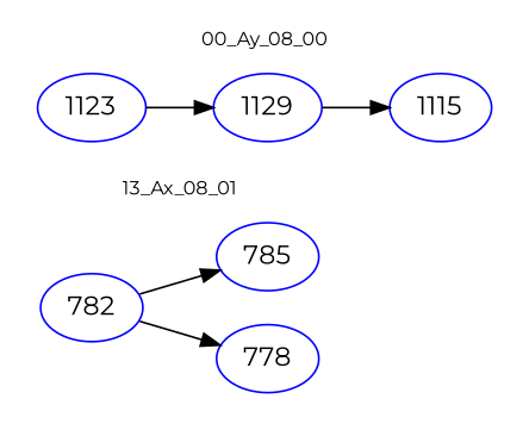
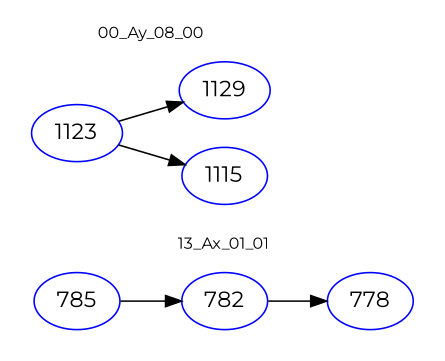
  digraph {
    fontname=Montserrat
    rankdir=LR
    node [color=blue fontname=Montserrat]
    edge [color=black fontname=Montserrat]
    n1 [label=782]
    n2 [label=778]
    n3 [label=785]
    n4 [label=1123]
    n5 [label=1115]
    n6 [label=1129]
    subgraph cluster_1 {
      color=white
      fontsize=10
-     label="13_Ax_08_01"
+     label="13_Ax_01_01"
      n1
      n2
      n3
    }
    subgraph cluster_2 {
      color=white
      fontsize=10
      label="00_Ay_08_00"
      n4
      n5
      n6
    }
    n1 -> n2
-   n1 -> n3
-   n6 -> n5
+   n3 -> n1
+   n4 -> n5
    n4 -> n6
  }
